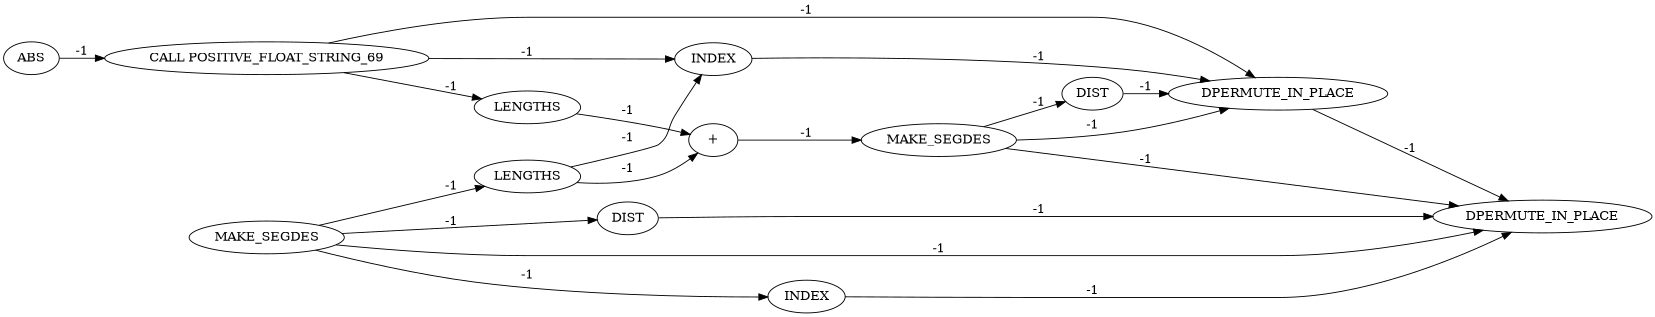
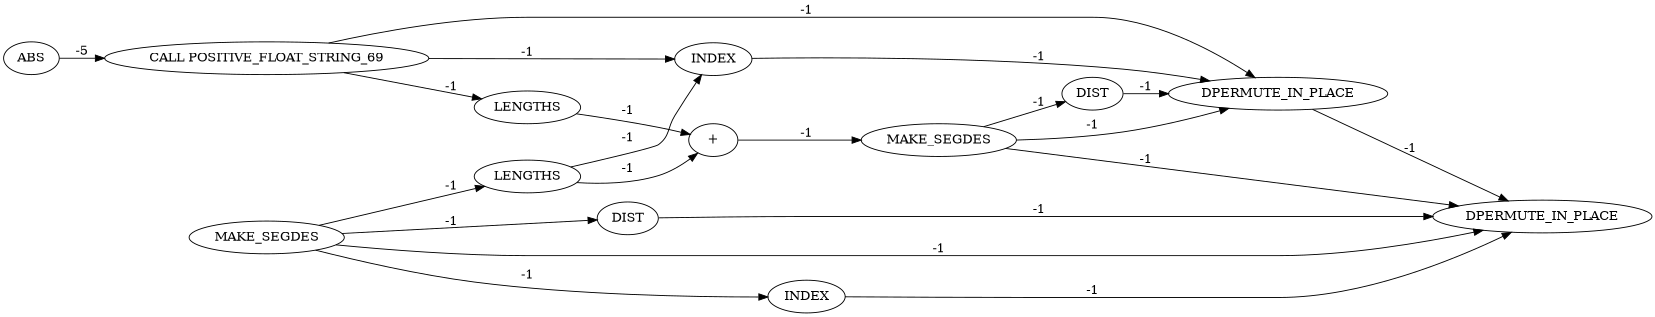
  digraph {
    rankdir=LR
    node [cost=0]
    edge [cost=-1]
    n1 [label=LENGTHS]
    n2 [label="+"]
    n3 [label=INDEX]
    n4 [label=DPERMUTE_IN_PLACE]
    n5 [label=MAKE_SEGDES]
    n6 [label=DPERMUTE_IN_PLACE]
    n7 [label=ABS]
    n8 [label="CALL POSITIVE_FLOAT_STRING_69"]
    n9 [label=DIST]
    n10 [label=LENGTHS]
    n11 [label=MAKE_SEGDES]
    n12 [label=INDEX]
    n13 [label=DIST]
    n1 -> n2 [label=-1]
    n1 -> n3 [label=-1]
    n2 -> n5 [label=-1]
    n3 -> n6 [label=-1]
    n5 -> n4 [label=-1]
    n5 -> n6 [label=-1]
    n5 -> n13 [label=-1]
    n6 -> n4 [label=-1]
-   n7 -> n8 [label=-1]
+   n7 -> n8 [label=-5]
    n8 -> n3 [label=-1]
    n8 -> n6 [label=-1]
    n8 -> n10 [label=-1]
    n9 -> n4 [label=-1]
    n10 -> n2 [label=-1]
    n11 -> n1 [label=-1]
    n11 -> n4 [label=-1]
    n11 -> n9 [label=-1]
    n11 -> n12 [label=-1]
    n12 -> n4 [label=-1]
    n13 -> n6 [label=-1]
  }
